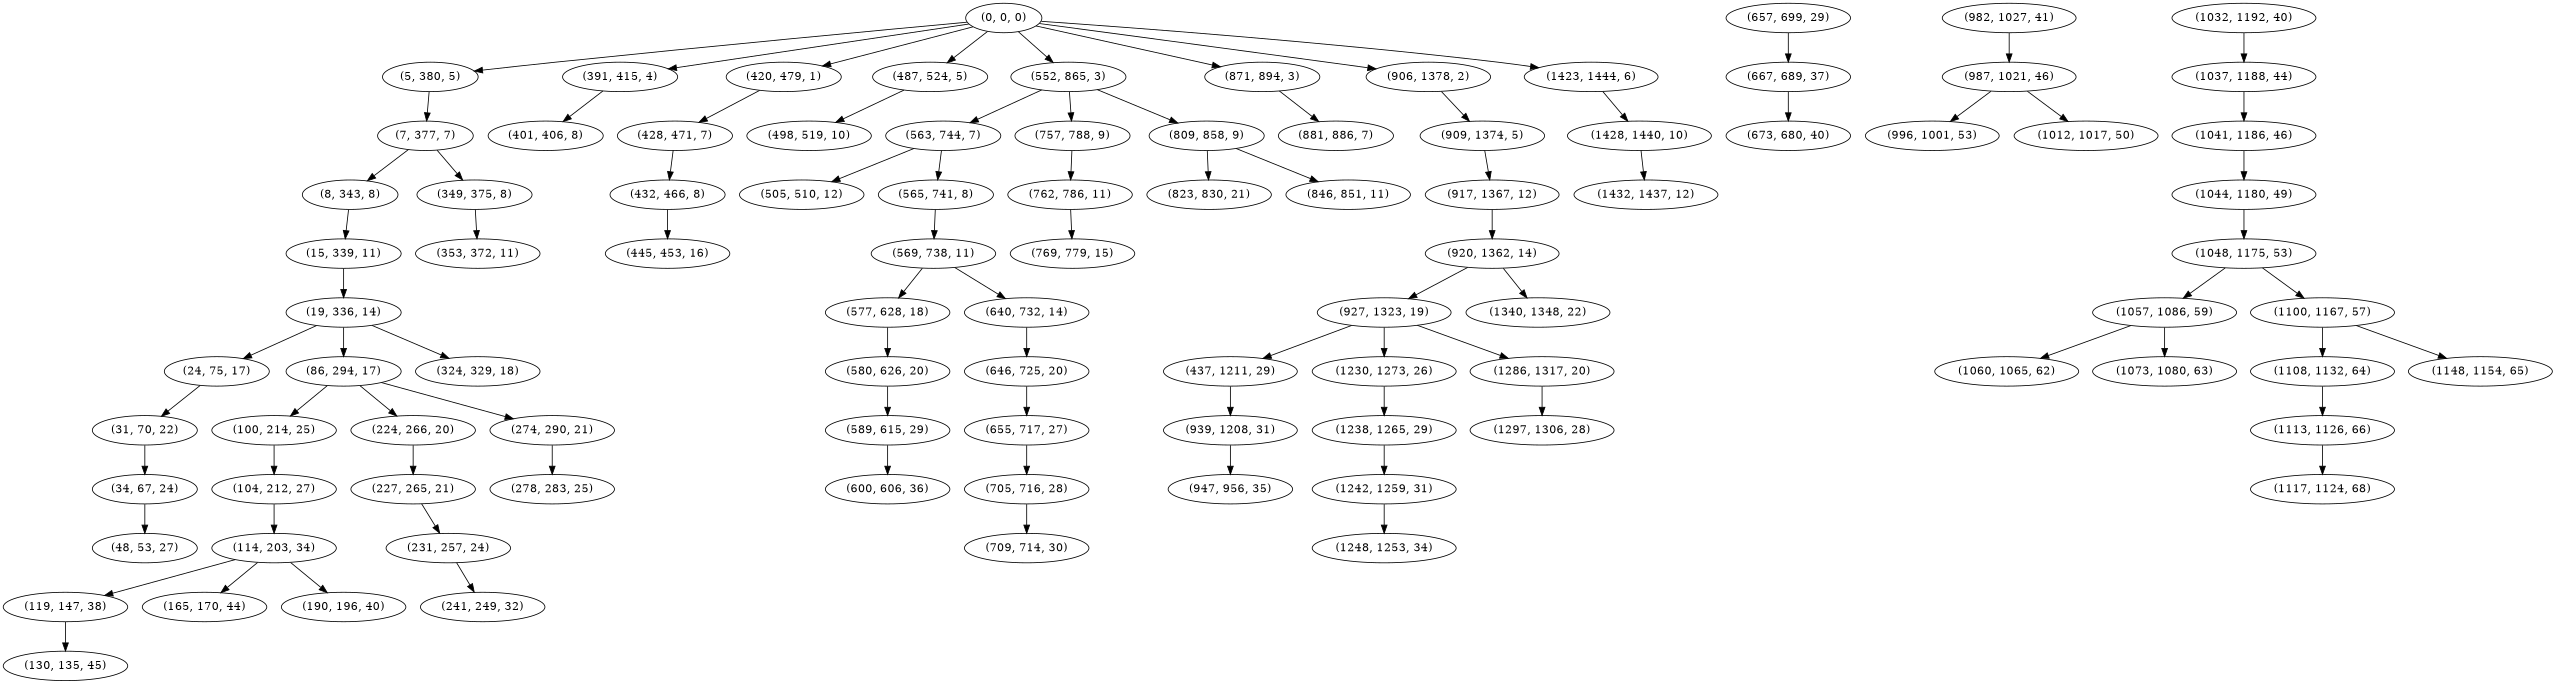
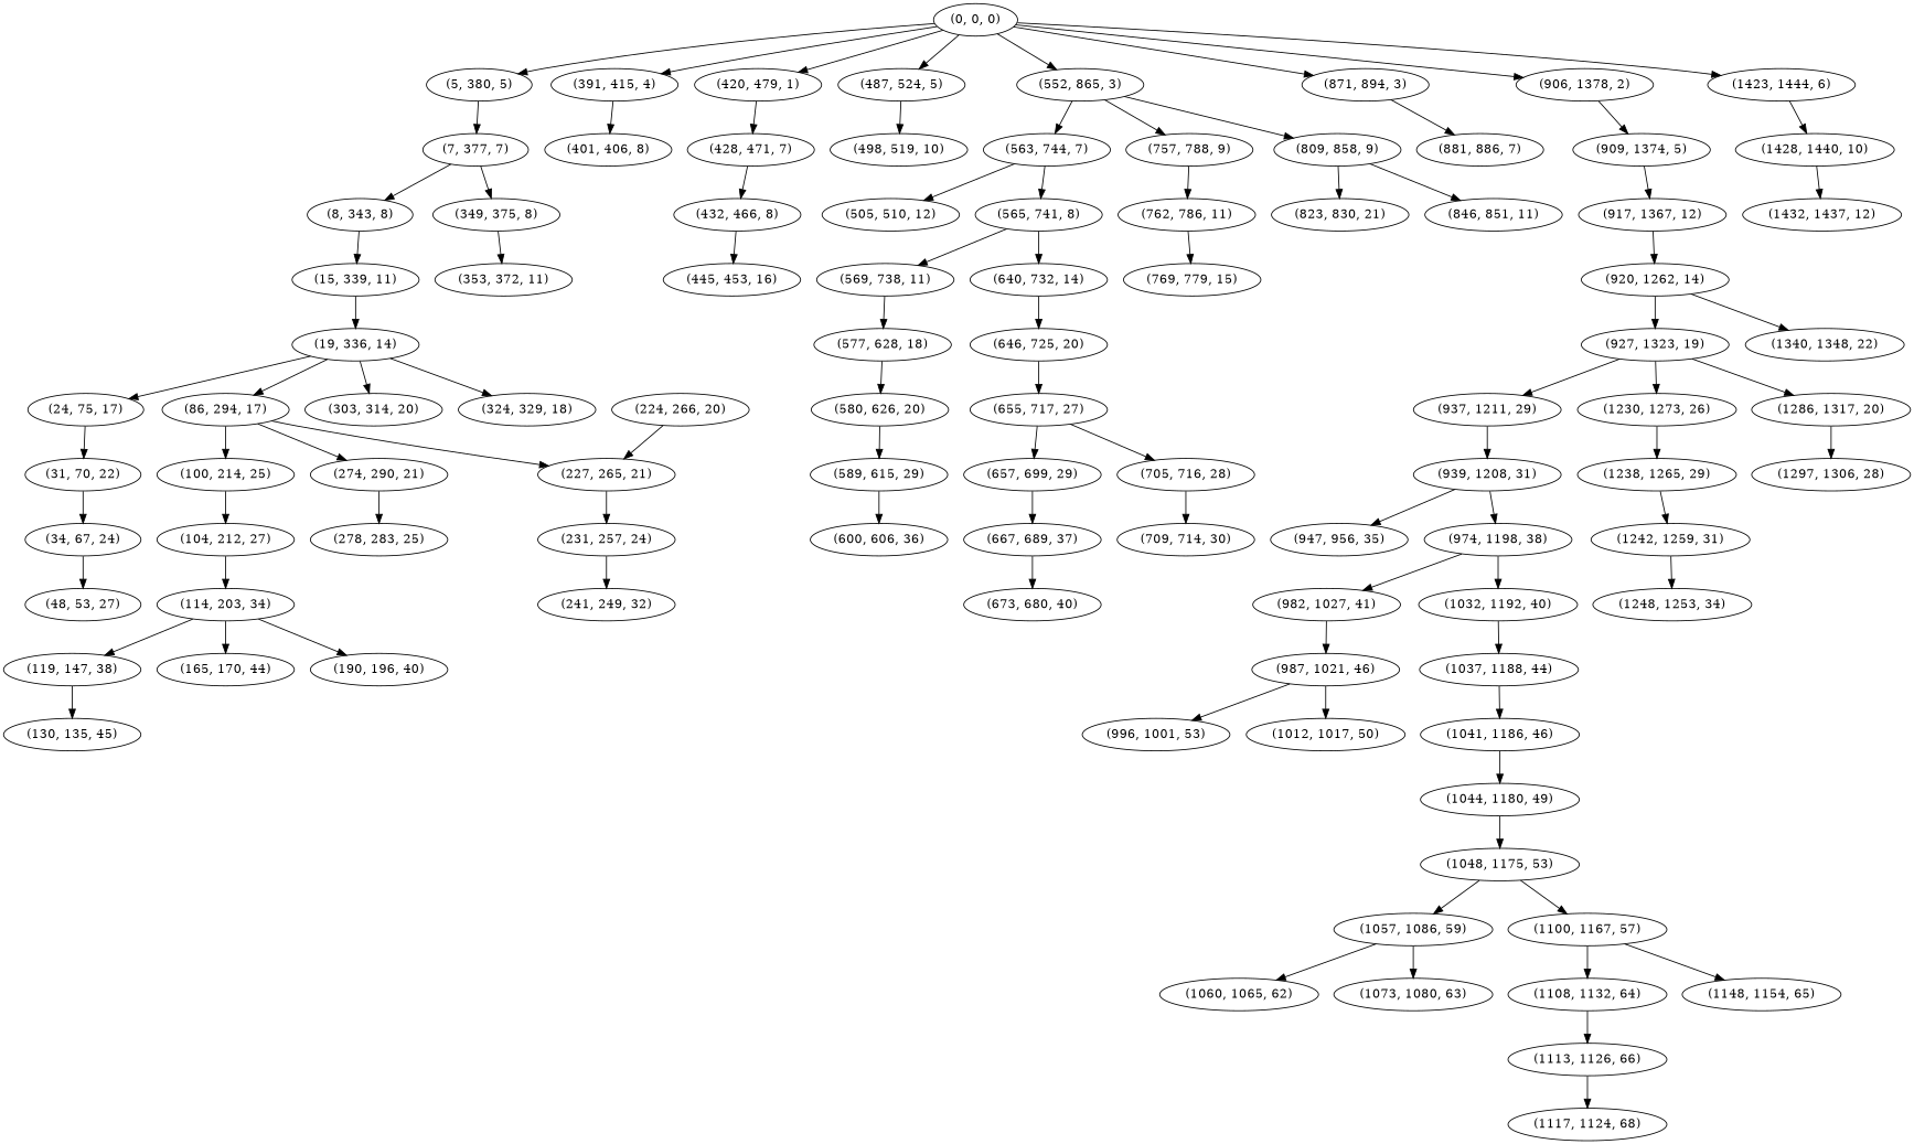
  digraph {
    "(0, 0, 0)"
    "(5, 380, 5)"
    "(391, 415, 4)"
    "(420, 479, 1)"
    "(487, 524, 5)"
    "(552, 865, 3)"
    "(871, 894, 3)"
    "(906, 1378, 2)"
    "(1423, 1444, 6)"
    "(7, 377, 7)"
    "(401, 406, 8)"
    "(428, 471, 7)"
    "(498, 519, 10)"
    "(563, 744, 7)"
    "(757, 788, 9)"
    "(809, 858, 9)"
    "(881, 886, 7)"
    "(909, 1374, 5)"
    "(1428, 1440, 10)"
    "(8, 343, 8)"
    "(349, 375, 8)"
    "(15, 339, 11)"
    "(353, 372, 11)"
    "(19, 336, 14)"
    "(24, 75, 17)"
    "(86, 294, 17)"
+   "(303, 314, 20)"
    "(324, 329, 18)"
    "(31, 70, 22)"
    "(100, 214, 25)"
    "(224, 266, 20)"
    "(274, 290, 21)"
    "(34, 67, 24)"
    "(48, 53, 27)"
    "(104, 212, 27)"
    "(227, 265, 21)"
    "(278, 283, 25)"
    "(114, 203, 34)"
    "(119, 147, 38)"
    "(165, 170, 44)"
    "(190, 196, 40)"
    "(130, 135, 45)"
    "(231, 257, 24)"
    "(241, 249, 32)"
    "(432, 466, 8)"
    "(445, 453, 16)"
    "(505, 510, 12)"
    "(565, 741, 8)"
    "(762, 786, 11)"
    "(823, 830, 21)"
    "(846, 851, 11)"
    "(569, 738, 11)"
    "(577, 628, 18)"
    "(640, 732, 14)"
    "(580, 626, 20)"
    "(646, 725, 20)"
    "(589, 615, 29)"
    "(600, 606, 36)"
    "(655, 717, 27)"
    "(657, 699, 29)"
    "(705, 716, 28)"
    "(667, 689, 37)"
    "(709, 714, 30)"
    "(673, 680, 40)"
    "(769, 779, 15)"
    "(917, 1367, 12)"
-   "(920, 1362, 14)"
+   "(920, 1362, 14)" [label="(920, 1262, 14)"]
    "(927, 1323, 19)"
    "(1340, 1348, 22)"
-   "(937, 1211, 29)" [label="(437, 1211, 29)"]
+   "(937, 1211, 29)"
    "(1230, 1273, 26)"
    "(1286, 1317, 20)"
    "(939, 1208, 31)"
    "(1238, 1265, 29)"
    "(1297, 1306, 28)"
    "(947, 956, 35)"
+   "(974, 1198, 38)"
    "(982, 1027, 41)"
    "(1032, 1192, 40)"
    "(987, 1021, 46)"
    "(1037, 1188, 44)"
    "(996, 1001, 53)"
    "(1012, 1017, 50)"
    "(1041, 1186, 46)"
    "(1044, 1180, 49)"
    "(1048, 1175, 53)"
    "(1057, 1086, 59)"
    "(1100, 1167, 57)"
    "(1060, 1065, 62)"
    "(1073, 1080, 63)"
    "(1108, 1132, 64)"
    "(1148, 1154, 65)"
    "(1113, 1126, 66)"
    "(1117, 1124, 68)"
    "(1242, 1259, 31)"
    "(1248, 1253, 34)"
    "(1432, 1437, 12)"
    "(0, 0, 0)" -> "(5, 380, 5)"
    "(0, 0, 0)" -> "(391, 415, 4)"
    "(0, 0, 0)" -> "(420, 479, 1)"
    "(0, 0, 0)" -> "(487, 524, 5)"
    "(0, 0, 0)" -> "(552, 865, 3)"
    "(0, 0, 0)" -> "(871, 894, 3)"
    "(0, 0, 0)" -> "(906, 1378, 2)"
    "(0, 0, 0)" -> "(1423, 1444, 6)"
    "(5, 380, 5)" -> "(7, 377, 7)"
    "(391, 415, 4)" -> "(401, 406, 8)"
    "(420, 479, 1)" -> "(428, 471, 7)"
    "(487, 524, 5)" -> "(498, 519, 10)"
    "(552, 865, 3)" -> "(563, 744, 7)"
    "(552, 865, 3)" -> "(757, 788, 9)"
    "(552, 865, 3)" -> "(809, 858, 9)"
    "(871, 894, 3)" -> "(881, 886, 7)"
    "(906, 1378, 2)" -> "(909, 1374, 5)"
    "(1423, 1444, 6)" -> "(1428, 1440, 10)"
    "(7, 377, 7)" -> "(8, 343, 8)"
    "(7, 377, 7)" -> "(349, 375, 8)"
    "(428, 471, 7)" -> "(432, 466, 8)"
    "(563, 744, 7)" -> "(505, 510, 12)"
    "(563, 744, 7)" -> "(565, 741, 8)"
    "(757, 788, 9)" -> "(762, 786, 11)"
    "(809, 858, 9)" -> "(823, 830, 21)"
    "(809, 858, 9)" -> "(846, 851, 11)"
    "(909, 1374, 5)" -> "(917, 1367, 12)"
    "(1428, 1440, 10)" -> "(1432, 1437, 12)"
    "(8, 343, 8)" -> "(15, 339, 11)"
    "(349, 375, 8)" -> "(353, 372, 11)"
    "(15, 339, 11)" -> "(19, 336, 14)"
    "(19, 336, 14)" -> "(24, 75, 17)"
    "(19, 336, 14)" -> "(86, 294, 17)"
+   "(19, 336, 14)" -> "(303, 314, 20)"
    "(19, 336, 14)" -> "(324, 329, 18)"
    "(24, 75, 17)" -> "(31, 70, 22)"
    "(86, 294, 17)" -> "(100, 214, 25)"
-   "(86, 294, 17)" -> "(224, 266, 20)"
+   "(86, 294, 17)" -> "(227, 265, 21)"
    "(86, 294, 17)" -> "(274, 290, 21)"
    "(31, 70, 22)" -> "(34, 67, 24)"
    "(100, 214, 25)" -> "(104, 212, 27)"
    "(224, 266, 20)" -> "(227, 265, 21)"
    "(274, 290, 21)" -> "(278, 283, 25)"
    "(34, 67, 24)" -> "(48, 53, 27)"
    "(104, 212, 27)" -> "(114, 203, 34)"
    "(227, 265, 21)" -> "(231, 257, 24)"
    "(114, 203, 34)" -> "(119, 147, 38)"
    "(114, 203, 34)" -> "(165, 170, 44)"
    "(114, 203, 34)" -> "(190, 196, 40)"
    "(119, 147, 38)" -> "(130, 135, 45)"
    "(231, 257, 24)" -> "(241, 249, 32)"
    "(432, 466, 8)" -> "(445, 453, 16)"
    "(565, 741, 8)" -> "(569, 738, 11)"
    "(762, 786, 11)" -> "(769, 779, 15)"
    "(569, 738, 11)" -> "(577, 628, 18)"
-   "(569, 738, 11)" -> "(640, 732, 14)"
+   "(565, 741, 8)" -> "(640, 732, 14)"
    "(577, 628, 18)" -> "(580, 626, 20)"
    "(640, 732, 14)" -> "(646, 725, 20)"
    "(580, 626, 20)" -> "(589, 615, 29)"
    "(646, 725, 20)" -> "(655, 717, 27)"
    "(589, 615, 29)" -> "(600, 606, 36)"
+   "(655, 717, 27)" -> "(657, 699, 29)"
    "(655, 717, 27)" -> "(705, 716, 28)"
    "(657, 699, 29)" -> "(667, 689, 37)"
    "(705, 716, 28)" -> "(709, 714, 30)"
    "(667, 689, 37)" -> "(673, 680, 40)"
    "(917, 1367, 12)" -> "(920, 1362, 14)"
    "(920, 1362, 14)" -> "(927, 1323, 19)"
    "(920, 1362, 14)" -> "(1340, 1348, 22)"
    "(927, 1323, 19)" -> "(937, 1211, 29)"
    "(927, 1323, 19)" -> "(1230, 1273, 26)"
    "(927, 1323, 19)" -> "(1286, 1317, 20)"
    "(937, 1211, 29)" -> "(939, 1208, 31)"
    "(1230, 1273, 26)" -> "(1238, 1265, 29)"
    "(1286, 1317, 20)" -> "(1297, 1306, 28)"
    "(939, 1208, 31)" -> "(947, 956, 35)"
+   "(939, 1208, 31)" -> "(974, 1198, 38)"
    "(1238, 1265, 29)" -> "(1242, 1259, 31)"
+   "(974, 1198, 38)" -> "(982, 1027, 41)"
+   "(974, 1198, 38)" -> "(1032, 1192, 40)"
    "(982, 1027, 41)" -> "(987, 1021, 46)"
    "(1032, 1192, 40)" -> "(1037, 1188, 44)"
    "(987, 1021, 46)" -> "(996, 1001, 53)"
    "(987, 1021, 46)" -> "(1012, 1017, 50)"
    "(1037, 1188, 44)" -> "(1041, 1186, 46)"
    "(1041, 1186, 46)" -> "(1044, 1180, 49)"
    "(1044, 1180, 49)" -> "(1048, 1175, 53)"
    "(1048, 1175, 53)" -> "(1057, 1086, 59)"
    "(1048, 1175, 53)" -> "(1100, 1167, 57)"
    "(1057, 1086, 59)" -> "(1060, 1065, 62)"
    "(1057, 1086, 59)" -> "(1073, 1080, 63)"
    "(1100, 1167, 57)" -> "(1108, 1132, 64)"
    "(1100, 1167, 57)" -> "(1148, 1154, 65)"
    "(1108, 1132, 64)" -> "(1113, 1126, 66)"
    "(1113, 1126, 66)" -> "(1117, 1124, 68)"
    "(1242, 1259, 31)" -> "(1248, 1253, 34)"
  }
